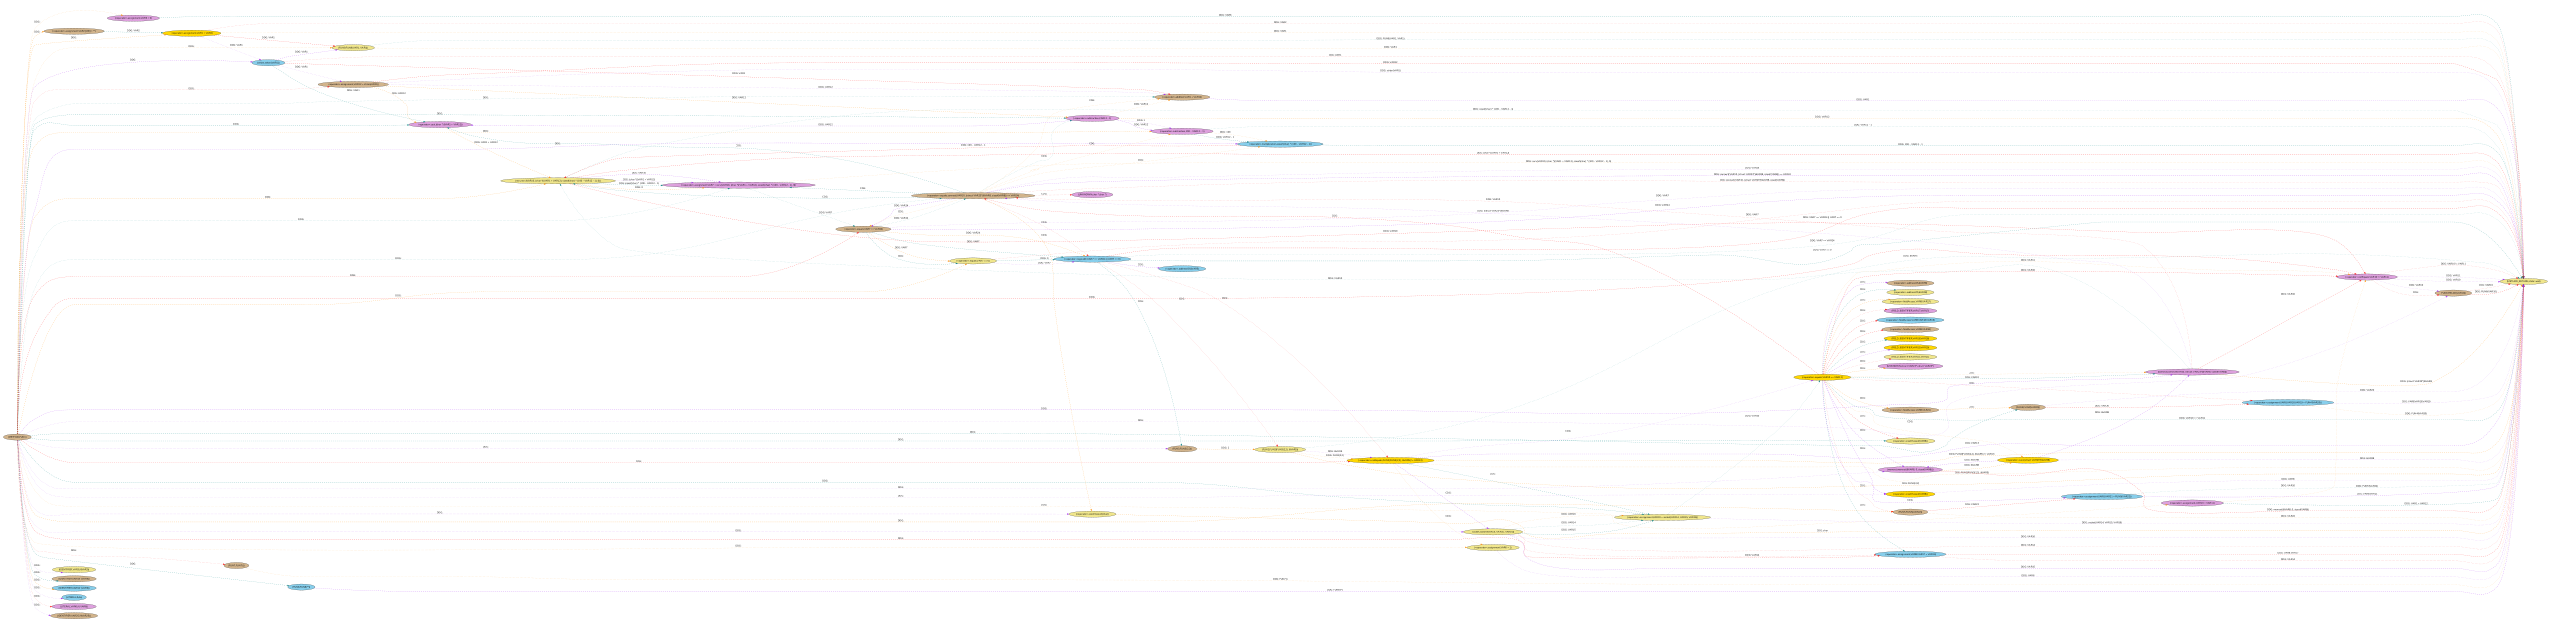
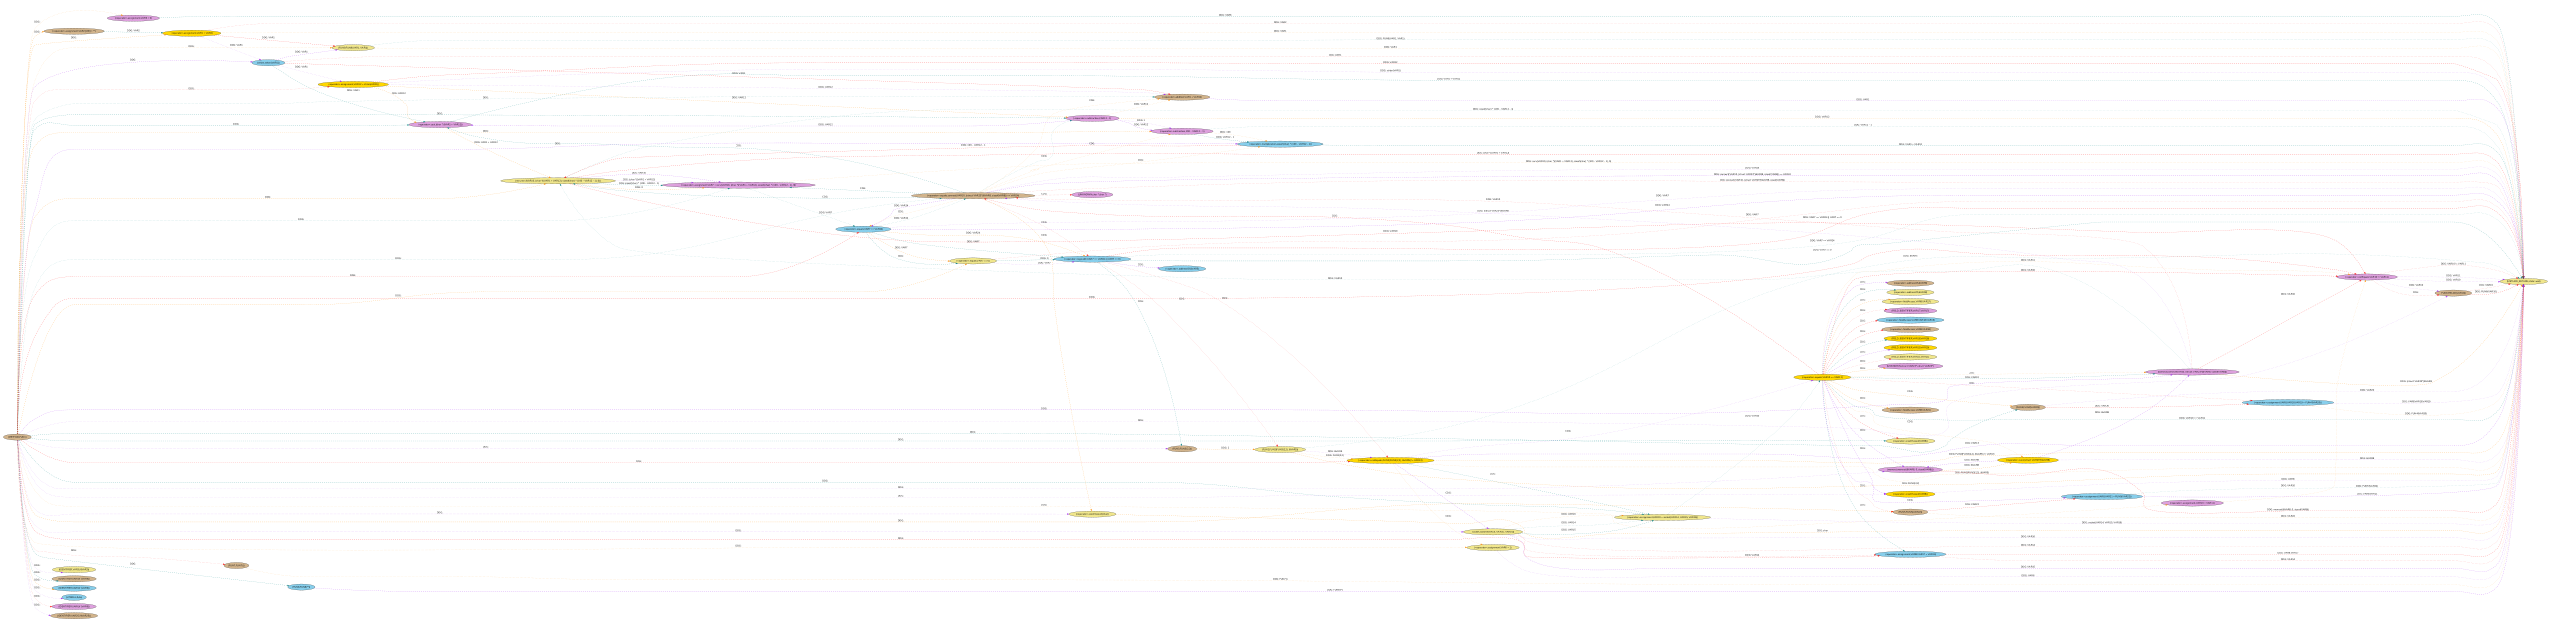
  digraph {
    fontname=Nunito
    rankdir=LR
    node [fillcolor=tan fontname=Nunito style=filled]
    edge [color=purple fontname=Nunito style=dashed]
    n1 [label="(METHOD,FUN1)"]
    n2 [label="(<operator>.assignment,VAR2[100] = \"\")"]
    n3 [fillcolor=gold label="(<operator>.assignment,VAR1 = VAR2)"]
    n4 [fillcolor=khaki label="(IDENTIFIER,VAR3,if(VAR3))"]
    n5 [fillcolor=plum label="(<operator>.assignment,VAR6 = 0)"]
    n6 [fillcolor=plum label="(<operator>.assignment,VAR10 = VAR11)"]
-   n7 [label="(<operator>.assignment,VAR12 = strlen(VAR1))"]
+   n7 [fillcolor=gold label="(<operator>.assignment,VAR12 = strlen(VAR1))"]
    n8 [fillcolor=skyblue label="(strlen,strlen(VAR1))"]
    n9 [fillcolor=gold label="(<operator>.notEquals,FUN2(FUN3(2,2), &VAR5) != VAR13)"]
    n10 [label="(FUN3,FUN3(2,2))"]
    n11 [fillcolor=khaki label="(<operator>.assignment,VAR6 = 1)"]
    n12 [fillcolor=khaki label="(<operator>.assignment,VAR10 = socket(VAR14, VAR15, VAR16))"]
    n13 [fillcolor=khaki label="(socket,socket(VAR14, VAR15, VAR16))"]
    n14 [fillcolor=plum label="(memset,memset(&VAR8, 0, sizeof(VAR8)))"]
    n15 [fillcolor=khaki label="(<operator>.sizeOf,sizeof(VAR8))"]
    n16 [fillcolor=skyblue label="(<operator>.assignment,VAR8.VAR17 = VAR14)"]
    n17 [label="(FUN4,FUN4(VAR20))"]
    n18 [label="(FUN5,FUN5(VAR22))"]
    n19 [label="(<operator>.equals,connect(VAR10, (struct VAR23*)&VAR8, sizeof(VAR8)) == VAR24)"]
    n20 [fillcolor=plum label="(connect,connect(VAR10, (struct VAR23*)&VAR8, sizeof(VAR8)))"]
    n21 [fillcolor=gold label="(<operator>.sizeOf,sizeof(VAR8))"]
    n22 [fillcolor=plum label="(<operator>.assignment,VAR7 = recv(VAR10, (char *)(VAR1 + VAR12), sizeof(char) * (100 - VAR12 - 1), 0))"]
    n23 [fillcolor=khaki label="(recv,recv(VAR10, (char *)(VAR1 + VAR12), sizeof(char) * (100 - VAR12 - 1), 0))"]
    n24 [fillcolor=plum label="(<operator>.cast,(char *)(VAR1 + VAR12))"]
    n25 [label="(<operator>.addition,VAR1 + VAR12)"]
    n26 [fillcolor=skyblue label="(<operator>.multiplication,sizeof(char) * (100 - VAR12 - 1))"]
    n27 [fillcolor=khaki label="(<operator>.sizeOf,sizeof(char))"]
    n28 [fillcolor=plum label="(<operator>.subtraction,100 - VAR12 - 1)"]
    n29 [fillcolor=plum label="(<operator>.subtraction,VAR12 - 1)"]
-   n30 [label="(<operator>.equals,VAR7 == VAR24)"]
+   n30 [fillcolor=skyblue label="(<operator>.equals,VAR7 == VAR24)"]
    n31 [fillcolor=khaki label="(<operator>.equals,VAR7 == 0)"]
    n32 [label="(IDENTIFIER,VAR9,if (VAR9))"]
    n33 [fillcolor=skyblue label="(IDENTIFIER,VAR9,if (VAR9))"]
    n34 [fillcolor=skyblue label="(LITERAL,0,do)"]
    n35 [fillcolor=plum label="(<operator>.notEquals,VAR10 != VAR11)"]
    n36 [label="(FUN6,FIELD6(VAR10))"]
-   n37 [fillcolor=plum label="(LITERAL,VAR6,if (VAR6))"]
+   n37 [fillcolor=plum label="(IDENTIFIER,VAR6,if (VAR6))"]
    n38 [label="(FUN7,FUN7())"]
    n39 [label="(IDENTIFIER,VAR25,if(VAR25))"]
    n40 [fillcolor=skyblue label="(FUN8,FUN8(\"\"))"]
    n41 [fillcolor=khaki label="(FUN9,FUN9(VAR1, VAR1))"]
    n42 [fillcolor=khaki label="(METHOD_RETURN,static void)"]
    n43 [fillcolor=gold label="(<operator>.equals,VAR10 == VAR11)"]
    n44 [fillcolor=khaki label="(FUN2,FUN2(FUN3(2,2), &VAR5))"]
    n45 [fillcolor=skyblue label="(<operator>.assignment,VAR8.VAR18.VAR19 = FUN4(VAR20))"]
    n46 [fillcolor=skyblue label="(<operator>.assignment,VAR8.VAR21 = FUN5(VAR22))"]
    n47 [fillcolor=gold label="(<operator>.cast,(struct VAR23*)&VAR8)"]
    n48 [fillcolor=khaki label="(<operator>.addressOf,&VAR8)"]
    n49 [fillcolor=khaki label="(<operator>.fieldAccess,VAR8.VAR17)"]
    n50 [fillcolor=plum label="(FIELD_IDENTIFIER,VAR17,VAR17)"]
    n51 [fillcolor=skyblue label="(<operator>.fieldAccess,VAR8.VAR18.VAR19)"]
    n52 [label="(<operator>.fieldAccess,VAR8.VAR18)"]
    n53 [fillcolor=gold label="(FIELD_IDENTIFIER,VAR18,VAR18)"]
    n54 [fillcolor=gold label="(FIELD_IDENTIFIER,VAR19,VAR19)"]
    n55 [label="(<operator>.fieldAccess,VAR8.VAR21)"]
    n56 [fillcolor=khaki label="(FIELD_IDENTIFIER,VAR21,VAR21)"]
    n57 [fillcolor=plum label="(UNKNOWN,struct VAR23*,struct VAR23*)"]
    n58 [label="(<operator>.addressOf,&VAR8)"]
    n59 [fillcolor=skyblue label="(<operator>.logicalOr,VAR7 == VAR24 || VAR7 == 0)"]
    n60 [fillcolor=plum label="(UNKNOWN,char *,char *)"]
    n61 [fillcolor=skyblue label="(<operator>.addressOf,&VAR5)"]
    n1 -> n2 [color=darkorange label="DDG: "]
    n1 -> n3 [color=darkorange label="DDG: "]
    n1 -> n4 [label="DDG: " style=dotted]
    n1 -> n5 [color=darkorange label="DDG: " style=dotted]
    n1 -> n6 [color=darkorange label="DDG: " style=dotted]
    n1 -> n7 [color=red label="DDG: " style=dotted]
    n1 -> n8 [label="DDG: "]
    n1 -> n9 [color=red label="DDG: "]
    n1 -> n10 [label="DDG: " style=dotted]
    n1 -> n11 [color=darkorange label="DDG: " style=dotted]
    n1 -> n12 [color=teal label="DDG: "]
    n1 -> n13 [label="DDG: " style=dotted]
    n1 -> n14 [label="DDG: " style=dotted]
    n1 -> n15 [color=teal label="DDG: "]
    n1 -> n16 [color=red label="DDG: "]
    n1 -> n17 [color=teal label="DDG: "]
    n1 -> n18 [color=darkorange label="DDG: "]
    n1 -> n19 [color=teal label="DDG: " style=dotted]
    n1 -> n20 [label="DDG: "]
    n1 -> n21 [label="DDG: " style=dotted]
    n1 -> n22 [color=teal label="DDG: " style=dotted]
    n1 -> n23 [color=darkorange label="DDG: "]
    n1 -> n24 [color=teal label="DDG: "]
    n1 -> n25 [color=teal label="DDG: " style=dotted]
    n1 -> n26 [label="DDG: "]
    n1 -> n27 [label="DDG: " style=dotted]
    n1 -> n28 [color=darkorange label="DDG: "]
    n1 -> n29 [color=teal label="DDG: "]
    n1 -> n30 [color=red label="DDG: "]
    n1 -> n31 [color=darkorange label="DDG: "]
    n1 -> n32 [color=teal label="DDG: "]
    n1 -> n33 [color=darkorange label="DDG: "]
    n1 -> n34 [label="DDG: " style=dotted]
    n1 -> n35 [color=red label="DDG: "]
    n1 -> n36 [label="DDG: " style=dotted]
    n1 -> n37 [color=red label="DDG: " style=dotted]
    n1 -> n38 [color=red label="DDG: " style=dotted]
    n1 -> n39 [label="DDG: " style=dotted]
    n1 -> n40 [color=teal label="DDG: "]
    n1 -> n41 [color=darkorange label="DDG: " style=dotted]
    n2 -> n3 [color=teal label="DDG: VAR2"]
    n3 -> n8 [label="DDG: VAR1" style=dotted]
    n3 -> n41 [color=red label="DDG: VAR1"]
    n3 -> n42 [color=red label="DDG: VAR2" style=dotted]
    n3 -> n42 [color=darkorange label="DDG: VAR1" style=dotted]
    n5 -> n42 [color=teal label="DDG: VAR6"]
    n6 -> n35 [color=darkorange label="DDG: VAR10" style=dotted]
    n7 -> n24 [color=darkorange label="DDG: VAR12"]
    n7 -> n25 [label="DDG: VAR12" style=dotted]
    n7 -> n29 [color=darkorange label="DDG: VAR12"]
    n7 -> n42 [label="DDG: strlen(VAR1)" style=dotted]
    n7 -> n42 [color=red label="DDG: VAR12"]
    n8 -> n7 [label="DDG: VAR1" style=dotted]
    n8 -> n24 [color=teal label="DDG: VAR1"]
    n8 -> n25 [color=red label="DDG: VAR1"]
    n8 -> n41 [label="DDG: VAR1"]
    n8 -> n42 [color=red label="DDG: VAR1" style=dotted]
    n9 -> n11 [color=darkorange label="CDG: " style=dotted]
    n9 -> n12 [color=teal label="CDG: "]
    n9 -> n13 [label="CDG: "]
    n9 -> n42 [label="DDG: VAR13"]
    n9 -> n42 [color=darkorange label="DDG: FUN2(FUN3(2,2), &VAR5) != VAR13"]
    n9 -> n42 [color=darkorange label="DDG: FUN2(FUN3(2,2), &VAR5)" style=dotted]
    n9 -> n43 [label="CDG: " style=dotted]
    n10 -> n44 [color=darkorange label="DDG: 2"]
    n11 -> n42 [label="DDG: VAR6" style=dotted]
    n12 -> n42 [label="DDG: socket(VAR14, VAR15, VAR16)" style=dotted]
    n12 -> n43 [color=teal label="DDG: VAR10" style=dotted]
    n13 -> n12 [color=teal label="DDG: VAR14" style=dotted]
    n13 -> n12 [color=teal label="DDG: VAR15"]
    n13 -> n12 [color=darkorange label="DDG: VAR16" style=dotted]
    n13 -> n16 [color=red label="DDG: VAR14" style=dotted]
    n13 -> n42 [label="DDG: VAR15"]
    n13 -> n42 [label="DDG: VAR16" style=dotted]
    n13 -> n42 [color=red label="DDG: VAR14" style=dotted]
    n14 -> n42 [color=red label="DDG: memset(&VAR8, 0, sizeof(VAR8))"]
    n14 -> n47 [color=darkorange label="DDG: &VAR8"]
    n16 -> n42 [color=red label="DDG: VAR14" style=dotted]
    n16 -> n42 [color=red label="DDG: VAR8.VAR17"]
    n17 -> n42 [label="DDG: VAR20" style=dotted]
    n17 -> n45 [color=red label="DDG: VAR20"]
    n18 -> n42 [color=darkorange label="DDG: VAR22" style=dotted]
    n18 -> n46 [color=red label="DDG: VAR22"]
    n19 -> n22 [color=teal label="CDG: "]
    n19 -> n23 [color=teal label="CDG: "]
    n19 -> n24 [color=teal label="CDG: "]
    n19 -> n25 [color=darkorange label="CDG: " style=dotted]
    n19 -> n26 [color=darkorange label="CDG: " style=dotted]
    n19 -> n27 [color=darkorange label="CDG: "]
    n19 -> n28 [color=darkorange label="CDG: " style=dotted]
    n19 -> n29 [color=teal label="CDG: " style=dotted]
    n19 -> n30 [label="DDG: VAR24"]
    n19 -> n30 [color=darkorange label="CDG: " style=dotted]
    n19 -> n42 [label="DDG: connect(VAR10, (struct VAR23*)&VAR8, sizeof(VAR8)) == VAR24"]
    n19 -> n42 [color=red label="DDG: connect(VAR10, (struct VAR23*)&VAR8, sizeof(VAR8))" style=dotted]
    n19 -> n42 [label="DDG: VAR24" style=dotted]
    n19 -> n59 [color=red label="CDG: " style=dotted]
    n19 -> n60 [color=red label="CDG: " style=dotted]
    n20 -> n19 [color=red label="DDG: VAR10" style=dotted]
    n20 -> n19 [label="DDG: (struct VAR23*)&VAR8" style=dotted]
    n20 -> n23 [color=teal label="DDG: VAR10" style=dotted]
    n20 -> n35 [color=red label="DDG: VAR10"]
    n20 -> n42 [color=darkorange label="DDG: (struct VAR23*)&VAR8"]
    n21 -> n42 [label="DDG: VAR8" style=dotted]
    n22 -> n30 [color=teal label="DDG: VAR7" style=dotted]
    n22 -> n42 [color=darkorange label="DDG: recv(VAR10, (char *)(VAR1 + VAR12), sizeof(char) * (100 - VAR12 - 1), 0)" style=dotted]
    n23 -> n22 [label="DDG: VAR10"]
    n23 -> n22 [label="DDG: (char *)(VAR1 + VAR12)" style=dotted]
    n23 -> n22 [color=teal label="DDG: sizeof(char) * (100 - VAR12 - 1)"]
    n23 -> n22 [color=darkorange label="DDG: 0"]
    n23 -> n35 [color=red label="DDG: VAR10"]
    n23 -> n42 [color=red label="DDG: (char *)(VAR1 + VAR12)"]
    n23 -> n42 [color=teal label="DDG: sizeof(char) * (100 - VAR12 - 1)" style=dotted]
    n24 -> n23 [color=darkorange label="DDG: VAR1 + VAR12"]
-   n6 -> n42 [color=teal label="DDG: VAR1 + VAR12"]
+   n24 -> n42 [color=teal label="DDG: VAR1 + VAR12"]
    n25 -> n42 [label="DDG: VAR1"]
    n26 -> n23 [color=red label="DDG: 100 - VAR12 - 1"]
-   n26 -> n42 [color=teal label="DDG: 100 - VAR12 - 1"]
+   n26 -> n42 [color=teal label="DDG: VAR1 + VAR12"]
    n27 -> n42 [color=darkorange label="DDG: char"]
    n28 -> n26 [color=darkorange label="DDG: 100" style=dotted]
    n28 -> n26 [color=teal label="DDG: VAR12 - 1"]
    n28 -> n42 [color=teal label="DDG: VAR12 - 1" style=dotted]
    n29 -> n24 [label="DDG: VAR12"]
    n29 -> n25 [color=darkorange label="DDG: VAR12" style=dotted]
    n29 -> n28 [label="DDG: VAR12"]
    n29 -> n28 [label="DDG: 1" style=dotted]
    n29 -> n42 [color=darkorange label="DDG: VAR12"]
    n30 -> n19 [color=teal label="DDG: VAR24" style=dotted]
    n30 -> n31 [color=darkorange label="DDG: VAR7"]
    n30 -> n31 [color=teal label="CDG: "]
    n30 -> n42 [label="DDG: VAR24"]
    n30 -> n42 [label="DDG: VAR7" style=dotted]
    n30 -> n59 [color=teal label="DDG: VAR7"]
    n30 -> n59 [color=darkorange label="DDG: VAR24"]
    n31 -> n42 [color=red label="DDG: VAR7" style=dotted]
    n31 -> n59 [label="DDG: VAR7" style=dotted]
    n31 -> n59 [color=teal label="DDG: 0"]
    n35 -> n36 [label="DDG: VAR10" style=dotted]
    n35 -> n36 [color=red label="CDG: " style=dotted]
    n35 -> n42 [color=red label="DDG: VAR10 != VAR11" style=dotted]
    n35 -> n42 [label="DDG: VAR11" style=dotted]
    n35 -> n42 [label="DDG: VAR10" style=dotted]
    n36 -> n42 [color=red label="DDG: FUN6(VAR10)"]
    n36 -> n42 [color=red label="DDG: VAR10" style=dotted]
    n38 -> n42 [color=darkorange label="DDG: FUN7()" style=dotted]
    n40 -> n42 [label="DDG: FUN8(\"\")"]
    n41 -> n42 [color=darkorange label="DDG: VAR1" style=dotted]
    n41 -> n42 [color=teal label="DDG: FUN9(VAR1, VAR1)" style=dotted]
    n43 -> n14 [label="CDG: "]
    n43 -> n15 [color=red label="CDG: "]
    n43 -> n16 [color=teal label="CDG: "]
-   n55 -> n17 [color=darkorange label="CDG: "]
+   n43 -> n17 [color=darkorange label="CDG: "]
    n43 -> n18 [color=red label="CDG: " style=dotted]
    n43 -> n19 [color=red label="CDG: "]
    n43 -> n20 [color=teal label="DDG: VAR10"]
    n43 -> n20 [color=darkorange label="CDG: " style=dotted]
    n43 -> n21 [label="CDG: "]
    n43 -> n35 [color=red label="DDG: VAR10"]
    n43 -> n35 [color=darkorange label="DDG: VAR11" style=dotted]
    n43 -> n42 [color=teal label="DDG: VAR10 == VAR11"]
    n43 -> n45 [color=red label="CDG: " style=dotted]
    n43 -> n46 [label="CDG: "]
    n43 -> n47 [color=darkorange label="CDG: " style=dotted]
    n43 -> n48 [color=teal label="CDG: "]
    n43 -> n49 [color=darkorange label="CDG: "]
    n43 -> n50 [color=red label="CDG: " style=dotted]
    n43 -> n51 [color=red label="CDG: "]
    n43 -> n52 [color=red label="CDG: "]
    n43 -> n53 [color=teal label="CDG: "]
    n43 -> n54 [label="CDG: "]
    n43 -> n55 [color=darkorange label="CDG: "]
    n43 -> n56 [color=red label="CDG: " style=dotted]
    n43 -> n57 [color=darkorange label="CDG: "]
    n43 -> n58 [label="CDG: "]
    n44 -> n9 [color=darkorange label="DDG: FUN3(2,2)" style=dotted]
    n44 -> n9 [label="DDG: &VAR5" style=dotted]
    n44 -> n42 [color=teal label="DDG: &VAR5" style=dotted]
    n44 -> n42 [color=darkorange label="DDG: FUN3(2,2)"]
    n45 -> n42 [color=darkorange label="DDG: FUN4(VAR20)" style=dotted]
    n45 -> n42 [label="DDG: VAR8.VAR18.VAR19" style=dotted]
    n46 -> n42 [color=teal label="DDG: FUN5(VAR22)" style=dotted]
    n46 -> n42 [label="DDG: VAR8.VAR21"]
    n47 -> n14 [label="DDG: &VAR8"]
    n47 -> n20 [label="DDG: &VAR8"]
    n47 -> n42 [label="DDG: &VAR8" style=dotted]
    n59 -> n9 [color=red label="CDG: " style=dotted]
    n59 -> n10 [color=teal label="CDG: "]
    n59 -> n42 [color=red label="DDG: VAR7 == VAR24 || VAR7 == 0"]
    n59 -> n42 [color=teal label="DDG: VAR7 == VAR24" style=dotted]
    n59 -> n42 [color=teal label="DDG: VAR7 == 0"]
    n59 -> n44 [color=red label="CDG: " style=dotted]
    n59 -> n61 [label="CDG: "]
  }
